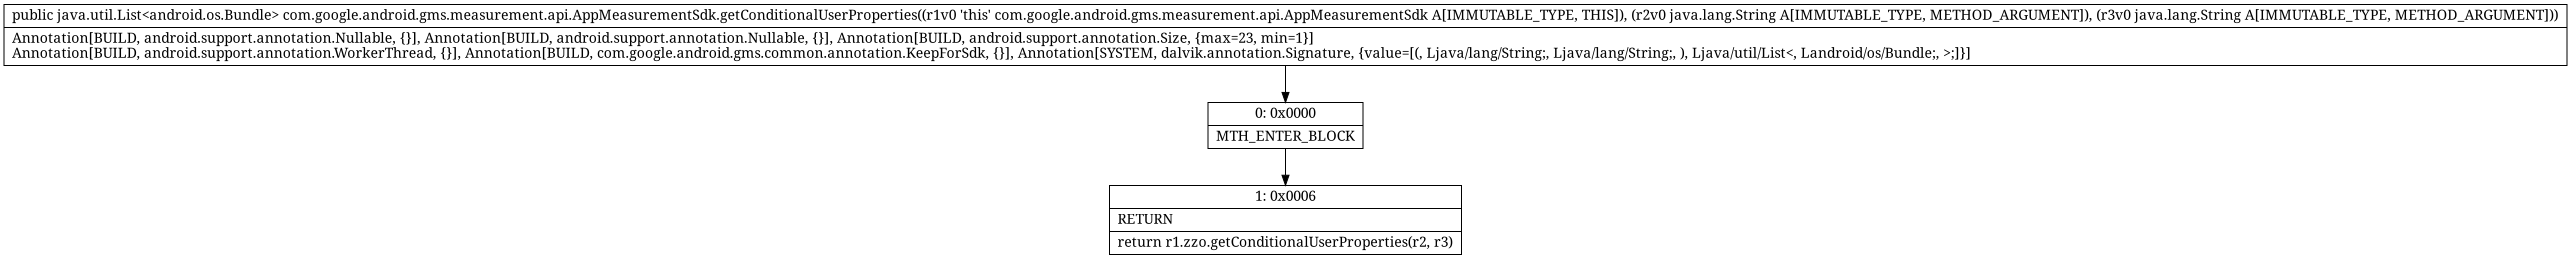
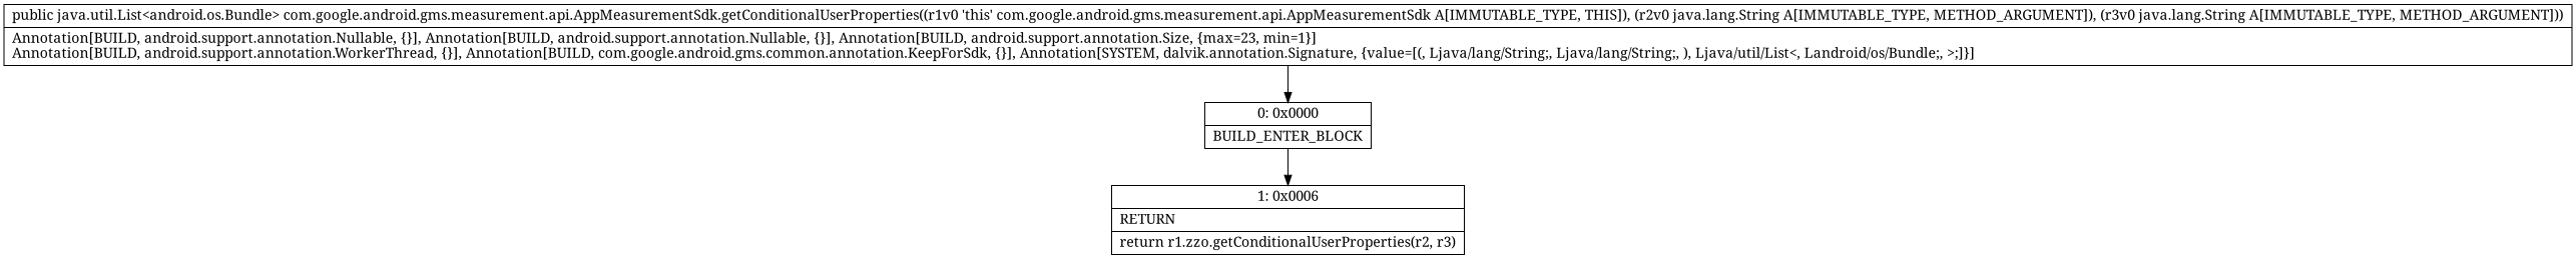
  digraph {
    fontname="Noto Serif"
    node [shape=record fontname="Noto Serif"]
    edge [fontname="Noto Serif"]
-   n1 [label="{0\:\ 0x0000|MTH_ENTER_BLOCK\l}"]
+   n1 [label="{0\:\ 0x0000|BUILD_ENTER_BLOCK\l}"]
    n2 [label="{1\:\ 0x0006|RETURN\l|return r1.zzo.getConditionalUserProperties(r2, r3)\l}"]
    n3 [label="{public java.util.List\<android.os.Bundle\> com.google.android.gms.measurement.api.AppMeasurementSdk.getConditionalUserProperties((r1v0 'this' com.google.android.gms.measurement.api.AppMeasurementSdk A[IMMUTABLE_TYPE, THIS]), (r2v0 java.lang.String A[IMMUTABLE_TYPE, METHOD_ARGUMENT]), (r3v0 java.lang.String A[IMMUTABLE_TYPE, METHOD_ARGUMENT]))  | Annotation[BUILD, android.support.annotation.Nullable, \{\}], Annotation[BUILD, android.support.annotation.Nullable, \{\}], Annotation[BUILD, android.support.annotation.Size, \{max=23, min=1\}]\lAnnotation[BUILD, android.support.annotation.WorkerThread, \{\}], Annotation[BUILD, com.google.android.gms.common.annotation.KeepForSdk, \{\}], Annotation[SYSTEM, dalvik.annotation.Signature, \{value=[(, Ljava\/lang\/String;, Ljava\/lang\/String;, ), Ljava\/util\/List\<, Landroid\/os\/Bundle;, \>;]\}]\l}"]
    n1 -> n2
    n3 -> n1
  }
